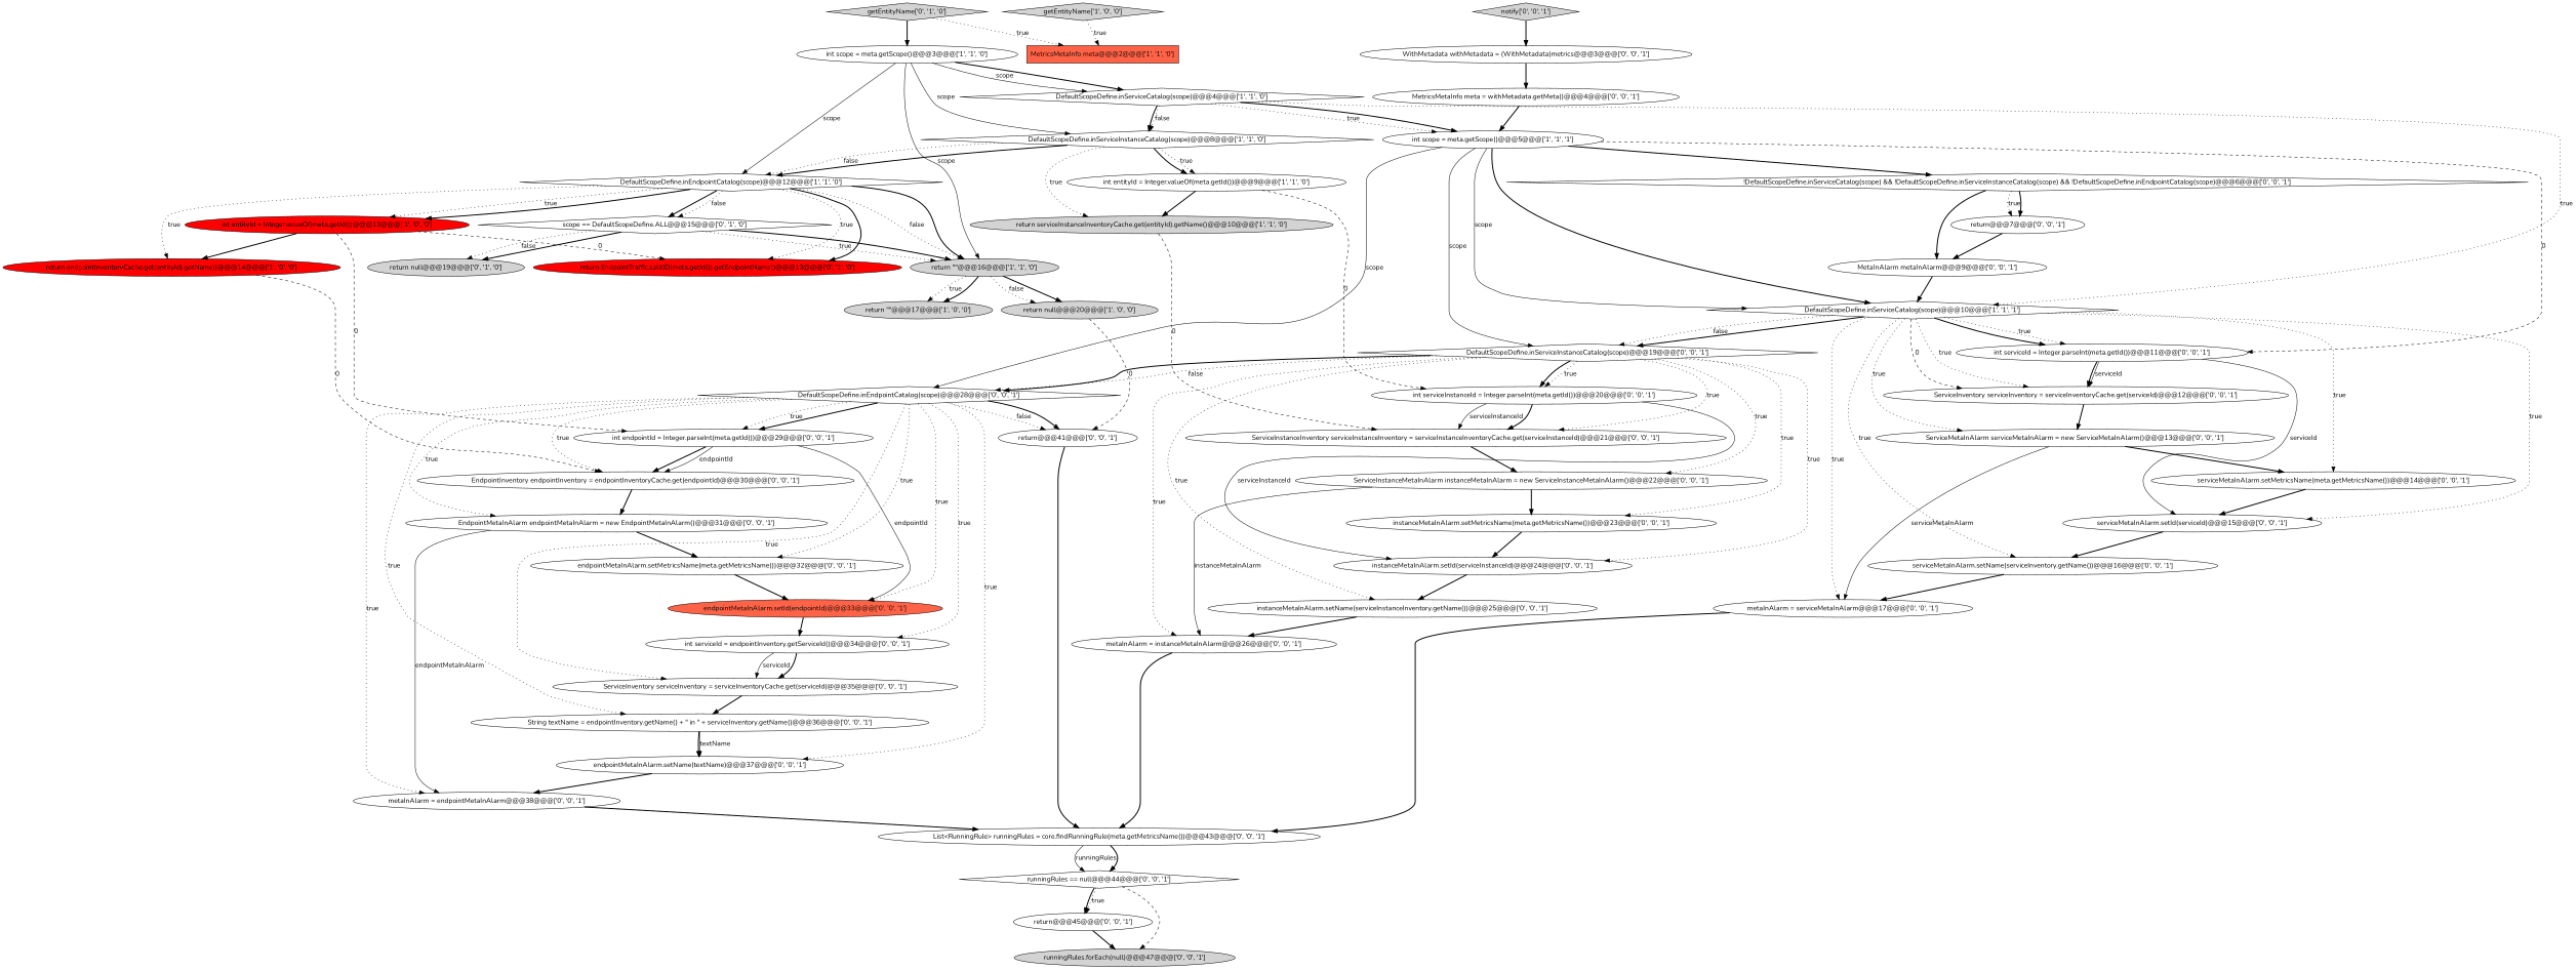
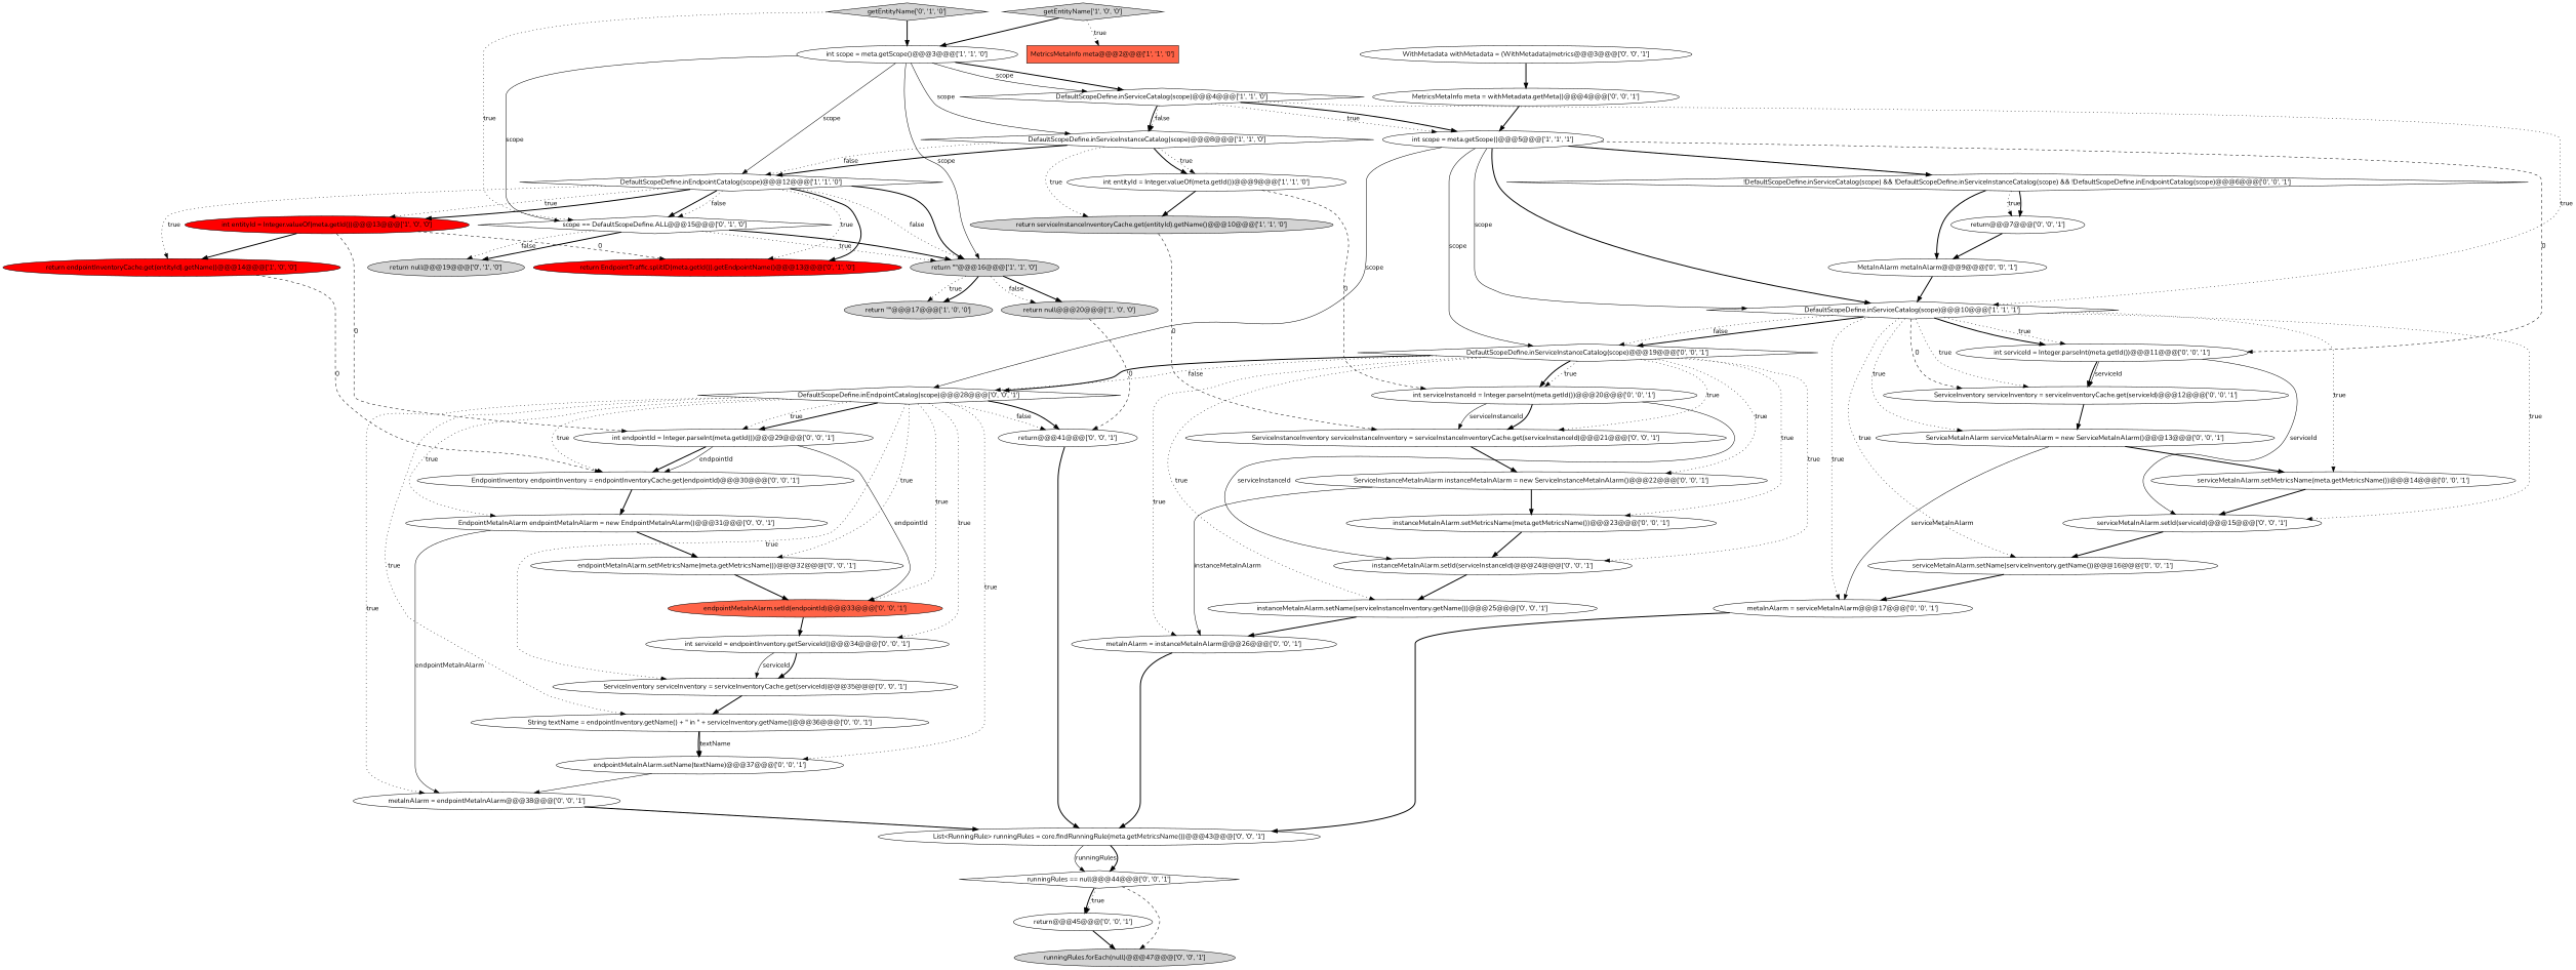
  digraph {
    fontname=Nunito
    node [fillcolor=white fontname=Nunito shape=ellipse style=filled]
    edge [fontname=Nunito style=bold]
    n1 [label="List<RunningRule> runningRules = core.findRunningRule(meta.getMetricsName())@@@43@@@['0', '0', '1']"]
    n2 [label="runningRules == null@@@44@@@['0', '0', '1']" shape=diamond]
    n3 [label="return@@@45@@@['0', '0', '1']"]
    n4 [fillcolor=lightgray label="runningRules.forEach(null)@@@47@@@['0', '0', '1']"]
    n5 [label="endpointMetaInAlarm.setName(textName)@@@37@@@['0', '0', '1']"]
    n6 [label="metaInAlarm = endpointMetaInAlarm@@@38@@@['0', '0', '1']"]
    n7 [fillcolor=lightgray label="return null@@@19@@@['0', '1', '0']"]
    n8 [label="DefaultScopeDefine.inServiceInstanceCatalog(scope)@@@8@@@['1', '1', '0']" shape=diamond]
    n9 [label="DefaultScopeDefine.inEndpointCatalog(scope)@@@12@@@['1', '1', '0']" shape=diamond]
    n10 [fillcolor=lightgray label="return serviceInstanceInventoryCache.get(entityId).getName()@@@10@@@['1', '1', '0']"]
    n11 [label="int entityId = Integer.valueOf(meta.getId())@@@9@@@['1', '1', '0']"]
    n12 [fillcolor=lightgray label="return \"\"@@@16@@@['1', '1', '0']"]
    n13 [label="scope == DefaultScopeDefine.ALL@@@15@@@['0', '1', '0']" shape=diamond]
    n14 [fillcolor=red label="return endpointInventoryCache.get(entityId).getName()@@@14@@@['1', '0', '0']"]
    n15 [fillcolor=red label="int entityId = Integer.valueOf(meta.getId())@@@13@@@['1', '0', '0']"]
    n16 [fillcolor=red label="return EndpointTraffic.splitID(meta.getId()).getEndpointName()@@@13@@@['0', '1', '0']"]
    n17 [label="ServiceInstanceInventory serviceInstanceInventory = serviceInstanceInventoryCache.get(serviceInstanceId)@@@21@@@['0', '0', '1']"]
    n18 [label="int serviceInstanceId = Integer.parseInt(meta.getId())@@@20@@@['0', '0', '1']"]
    n19 [label="int endpointId = Integer.parseInt(meta.getId())@@@29@@@['0', '0', '1']"]
    n20 [fillcolor=tomato label="endpointMetaInAlarm.setId(endpointId)@@@33@@@['0', '0', '1']"]
    n21 [label="EndpointInventory endpointInventory = endpointInventoryCache.get(endpointId)@@@30@@@['0', '0', '1']"]
    n22 [label="int serviceId = endpointInventory.getServiceId()@@@34@@@['0', '0', '1']"]
    n23 [label="EndpointMetaInAlarm endpointMetaInAlarm = new EndpointMetaInAlarm()@@@31@@@['0', '0', '1']"]
-   n24 [fillcolor=lightgray label="notify['0', '0', '1']" shape=diamond]
    n25 [label="WithMetadata withMetadata = (WithMetadata)metrics@@@3@@@['0', '0', '1']"]
    n26 [label="MetricsMetaInfo meta = withMetadata.getMeta()@@@4@@@['0', '0', '1']"]
    n27 [label="DefaultScopeDefine.inServiceInstanceCatalog(scope)@@@19@@@['0', '0', '1']" shape=diamond]
    n28 [label="metaInAlarm = instanceMetaInAlarm@@@26@@@['0', '0', '1']"]
    n29 [label="instanceMetaInAlarm.setMetricsName(meta.getMetricsName())@@@23@@@['0', '0', '1']"]
    n30 [label="ServiceInstanceMetaInAlarm instanceMetaInAlarm = new ServiceInstanceMetaInAlarm()@@@22@@@['0', '0', '1']"]
    n31 [label="instanceMetaInAlarm.setId(serviceInstanceId)@@@24@@@['0', '0', '1']"]
    n32 [label="instanceMetaInAlarm.setName(serviceInstanceInventory.getName())@@@25@@@['0', '0', '1']"]
    n33 [label="DefaultScopeDefine.inEndpointCatalog(scope)@@@28@@@['0', '0', '1']" shape=diamond]
    n34 [label="String textName = endpointInventory.getName() + \" in \" + serviceInventory.getName()@@@36@@@['0', '0', '1']"]
    n35 [label="return@@@41@@@['0', '0', '1']"]
    n36 [label="endpointMetaInAlarm.setMetricsName(meta.getMetricsName())@@@32@@@['0', '0', '1']"]
    n37 [label="ServiceInventory serviceInventory = serviceInventoryCache.get(serviceId)@@@35@@@['0', '0', '1']"]
    n38 [label="int scope = meta.getScope()@@@3@@@['1', '1', '0']"]
    n39 [label="DefaultScopeDefine.inServiceCatalog(scope)@@@4@@@['1', '1', '0']" shape=diamond]
    n40 [fillcolor=lightgray label="return null@@@20@@@['1', '0', '0']"]
    n41 [fillcolor=lightgray label="return \"\"@@@17@@@['1', '0', '0']"]
    n42 [label="DefaultScopeDefine.inServiceCatalog(scope)@@@10@@@['1', '1', '1']" shape=diamond]
    n43 [label="int scope = meta.getScope()@@@5@@@['1', '1', '1']"]
    n44 [label="serviceMetaInAlarm.setId(serviceId)@@@15@@@['0', '0', '1']"]
    n45 [label="serviceMetaInAlarm.setName(serviceInventory.getName())@@@16@@@['0', '0', '1']"]
    n46 [label="metaInAlarm = serviceMetaInAlarm@@@17@@@['0', '0', '1']"]
    n47 [fillcolor=lightgray label="getEntityName['0', '1', '0']" shape=diamond]
    n48 [fillcolor=tomato label="MetricsMetaInfo meta@@@2@@@['1', '1', '0']" shape=box]
    n49 [label="ServiceMetaInAlarm serviceMetaInAlarm = new ServiceMetaInAlarm()@@@13@@@['0', '0', '1']"]
    n50 [label="serviceMetaInAlarm.setMetricsName(meta.getMetricsName())@@@14@@@['0', '0', '1']"]
    n51 [label="MetaInAlarm metaInAlarm@@@9@@@['0', '0', '1']"]
    n52 [label="int serviceId = Integer.parseInt(meta.getId())@@@11@@@['0', '0', '1']"]
    n53 [label="ServiceInventory serviceInventory = serviceInventoryCache.get(serviceId)@@@12@@@['0', '0', '1']"]
    n54 [label="!DefaultScopeDefine.inServiceCatalog(scope) && !DefaultScopeDefine.inServiceInstanceCatalog(scope) && !DefaultScopeDefine.inEndpointCatalog(scope)@@@6@@@['0', '0', '1']" shape=diamond]
    n55 [label="return@@@7@@@['0', '0', '1']"]
    n56 [fillcolor=lightgray label="getEntityName['1', '0', '0']" shape=diamond]
    n1 -> n2 [label=runningRules style=solid]
    n1 -> n2
    n2 -> n3 [label=true style=dotted]
    n2 -> n3
    n2 -> n4 [style=dashed]
    n3 -> n4
-   n5 -> n6
+   n5 -> n6 [style=solid]
    n6 -> n1
    n8 -> n9
    n8 -> n9 [label=false style=dotted]
    n8 -> n10 [label=true style=dotted]
    n8 -> n11 [label=true style=dotted]
    n8 -> n11
    n9 -> n12
    n9 -> n12 [label=false style=dotted]
    n9 -> n13
    n9 -> n13 [label=false style=dotted]
    n9 -> n14 [label=true style=dotted]
    n9 -> n15
    n9 -> n15 [label=true style=dotted]
    n9 -> n16 [label=true style=dotted]
    n9 -> n16
    n10 -> n17 [label=0 style=dashed]
    n11 -> n10
    n11 -> n18 [label=0 style=dashed]
    n12 -> n40
    n12 -> n40 [label=false style=dotted]
    n12 -> n41 [label=true style=dotted]
    n12 -> n41
    n13 -> n7
    n13 -> n7 [label=false style=dotted]
    n13 -> n12 [label=true style=dotted]
    n13 -> n12
    n14 -> n21 [label=0 style=dashed]
    n15 -> n14
    n15 -> n16 [label=0 style=dashed]
    n15 -> n19 [label=0 style=dashed]
    n17 -> n30
    n18 -> n17 [label=serviceInstanceId style=solid]
    n18 -> n17
    n18 -> n31 [label=serviceInstanceId style=solid]
    n19 -> n20 [label=endpointId style=solid]
    n19 -> n21
    n19 -> n21 [label=endpointId style=solid]
    n20 -> n22
    n21 -> n23
    n22 -> n37 [label=serviceId style=solid]
    n22 -> n37
    n23 -> n6 [label=endpointMetaInAlarm style=solid]
    n23 -> n36
-   n24 -> n25
    n25 -> n26
    n26 -> n43
    n27 -> n17 [label=true style=dotted]
    n27 -> n18 [label=true style=dotted]
    n27 -> n18
    n27 -> n28 [label=true style=dotted]
    n27 -> n29 [label=true style=dotted]
    n27 -> n30 [label=true style=dotted]
    n27 -> n31 [label=true style=dotted]
    n27 -> n32 [label=true style=dotted]
    n27 -> n33
    n27 -> n33 [label=false style=dotted]
    n28 -> n1
    n29 -> n31
    n30 -> n28 [label=instanceMetaInAlarm style=solid]
    n30 -> n29
    n31 -> n32
    n32 -> n28
    n33 -> n5 [label=true style=dotted]
    n33 -> n6 [label=true style=dotted]
    n33 -> n19
    n33 -> n19 [label=true style=dotted]
    n33 -> n20 [label=true style=dotted]
    n33 -> n21 [label=true style=dotted]
    n33 -> n22 [label=true style=dotted]
    n33 -> n23 [label=true style=dotted]
    n33 -> n34 [label=true style=dotted]
    n33 -> n35 [label=false style=dotted]
    n33 -> n35
    n33 -> n36 [label=true style=dotted]
    n33 -> n37 [label=true style=dotted]
    n34 -> n5
    n34 -> n5 [label=textName style=solid]
    n35 -> n1
    n36 -> n20
    n37 -> n34
    n38 -> n8 [label=scope style=solid]
    n38 -> n9 [label=scope style=solid]
    n38 -> n12 [label=scope style=solid]
+   n38 -> n13 [label=scope style=solid]
    n38 -> n39
    n38 -> n39 [label=scope style=solid]
    n39 -> n8
    n39 -> n8 [label=false style=dotted]
    n39 -> n42 [label=true style=dotted]
    n39 -> n43 [label=true style=dotted]
    n39 -> n43
    n40 -> n35 [label=0 style=dashed]
    n42 -> n27
    n42 -> n27 [label=false style=dotted]
    n42 -> n44 [label=true style=dotted]
    n42 -> n45 [label=true style=dotted]
    n42 -> n46 [label=true style=dotted]
    n42 -> n49 [label=true style=dotted]
    n42 -> n50 [label=true style=dotted]
    n42 -> n52 [label=true style=dotted]
    n42 -> n52
    n42 -> n53 [label=0 style=dashed]
    n42 -> n53 [label=true style=dotted]
    n43 -> n27 [label=scope style=solid]
    n43 -> n33 [label=scope style=solid]
    n43 -> n42 [label=scope style=solid]
    n43 -> n42
    n43 -> n52 [label=0 style=dashed]
    n43 -> n54
    n44 -> n45
    n45 -> n46
    n46 -> n1
    n47 -> n38
-   n47 -> n48 [label=true style=dotted]
+   n47 -> n13 [label=true style=dotted]
    n49 -> n46 [label=serviceMetaInAlarm style=solid]
    n49 -> n50
    n50 -> n44
    n51 -> n42
    n52 -> n44 [label=serviceId style=solid]
    n52 -> n53
    n52 -> n53 [label=serviceId style=solid]
    n53 -> n49
    n54 -> n51
    n54 -> n55 [label=true style=dotted]
    n54 -> n55
    n55 -> n51
+   n56 -> n38
    n56 -> n48 [label=true style=dotted]
  }
